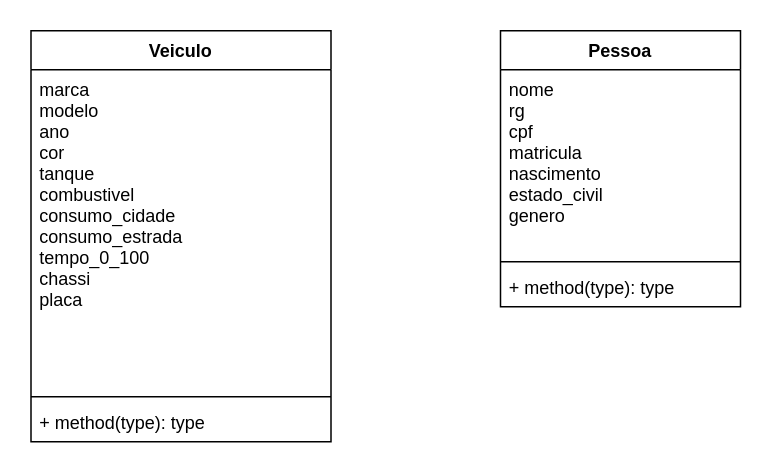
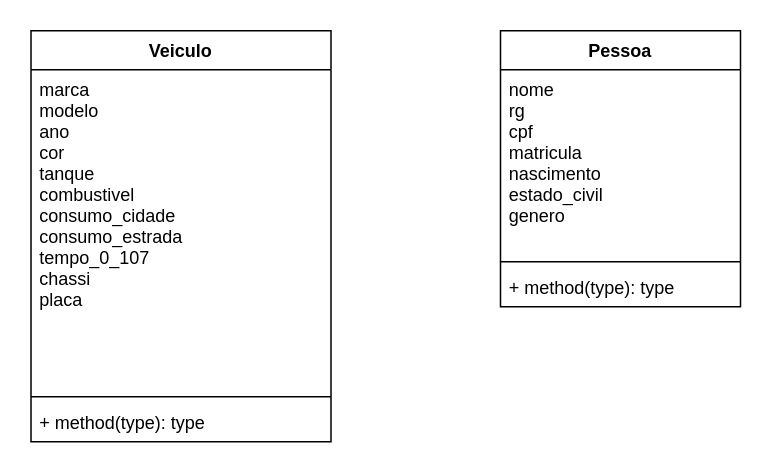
  <mxCell id="0" />
  <mxCell id="1" parent="0" />
  <mxCell id="2" value="Veiculo" style="swimlane;fontStyle=1;align=center;verticalAlign=top;childLayout=stackLayout;horizontal=1;startSize=26;horizontalStack=0;resizeParent=1;resizeParentMax=0;resizeLast=0;collapsible=1;marginBottom=0;" parent="1" vertex="1"><mxGeometry x="20" y="20" width="200" height="274" as="geometry" /></mxCell>
- <mxCell id="3" value="marca&#10;modelo&#10;ano&#10;cor&#10;tanque&#10;combustivel&#10;consumo_cidade&#10;consumo_estrada&#10;tempo_0_100&#10;chassi&#10;placa&#10;&#10;&#10;&#10;&#10;&#10;&#10;" style="text;strokeColor=none;fillColor=none;align=left;verticalAlign=top;spacingLeft=4;spacingRight=4;overflow=hidden;rotatable=0;points=[[0,0.5],[1,0.5]];portConstraint=eastwest;" parent="2" vertex="1"><mxGeometry y="26" width="200" height="214" as="geometry" /></mxCell>
+ <mxCell id="3" value="marca&#10;modelo&#10;ano&#10;cor&#10;tanque&#10;combustivel&#10;consumo_cidade&#10;consumo_estrada&#10;tempo_0_107&#10;chassi&#10;placa&#10;&#10;&#10;&#10;&#10;&#10;&#10;" style="text;strokeColor=none;fillColor=none;align=left;verticalAlign=top;spacingLeft=4;spacingRight=4;overflow=hidden;rotatable=0;points=[[0,0.5],[1,0.5]];portConstraint=eastwest;" parent="2" vertex="1"><mxGeometry y="26" width="200" height="214" as="geometry" /></mxCell>
  <mxCell id="4" value="" style="line;strokeWidth=1;fillColor=none;align=left;verticalAlign=middle;spacingTop=-1;spacingLeft=3;spacingRight=3;rotatable=0;labelPosition=right;points=[];portConstraint=eastwest;" parent="2" vertex="1"><mxGeometry y="240" width="200" height="8" as="geometry" /></mxCell>
  <mxCell id="5" value="+ method(type): type" style="text;strokeColor=none;fillColor=none;align=left;verticalAlign=top;spacingLeft=4;spacingRight=4;overflow=hidden;rotatable=0;points=[[0,0.5],[1,0.5]];portConstraint=eastwest;" parent="2" vertex="1"><mxGeometry y="248" width="200" height="26" as="geometry" /></mxCell>
  <mxCell id="6" value="Pessoa" style="swimlane;fontStyle=1;align=center;verticalAlign=top;childLayout=stackLayout;horizontal=1;startSize=26;horizontalStack=0;resizeParent=1;resizeParentMax=0;resizeLast=0;collapsible=1;marginBottom=0;" parent="1" vertex="1"><mxGeometry x="333" y="20" width="160" height="184" as="geometry" /></mxCell>
  <mxCell id="7" value="nome&#10;rg&#10;cpf&#10;matricula&#10;nascimento&#10;estado_civil&#10;genero&#10;&#10;" style="text;strokeColor=none;fillColor=none;align=left;verticalAlign=top;spacingLeft=4;spacingRight=4;overflow=hidden;rotatable=0;points=[[0,0.5],[1,0.5]];portConstraint=eastwest;" parent="6" vertex="1"><mxGeometry y="26" width="160" height="124" as="geometry" /></mxCell>
  <mxCell id="8" value="" style="line;strokeWidth=1;fillColor=none;align=left;verticalAlign=middle;spacingTop=-1;spacingLeft=3;spacingRight=3;rotatable=0;labelPosition=right;points=[];portConstraint=eastwest;" parent="6" vertex="1"><mxGeometry y="150" width="160" height="8" as="geometry" /></mxCell>
  <mxCell id="9" value="+ method(type): type" style="text;strokeColor=none;fillColor=none;align=left;verticalAlign=top;spacingLeft=4;spacingRight=4;overflow=hidden;rotatable=0;points=[[0,0.5],[1,0.5]];portConstraint=eastwest;" parent="6" vertex="1"><mxGeometry y="158" width="160" height="26" as="geometry" /></mxCell>
